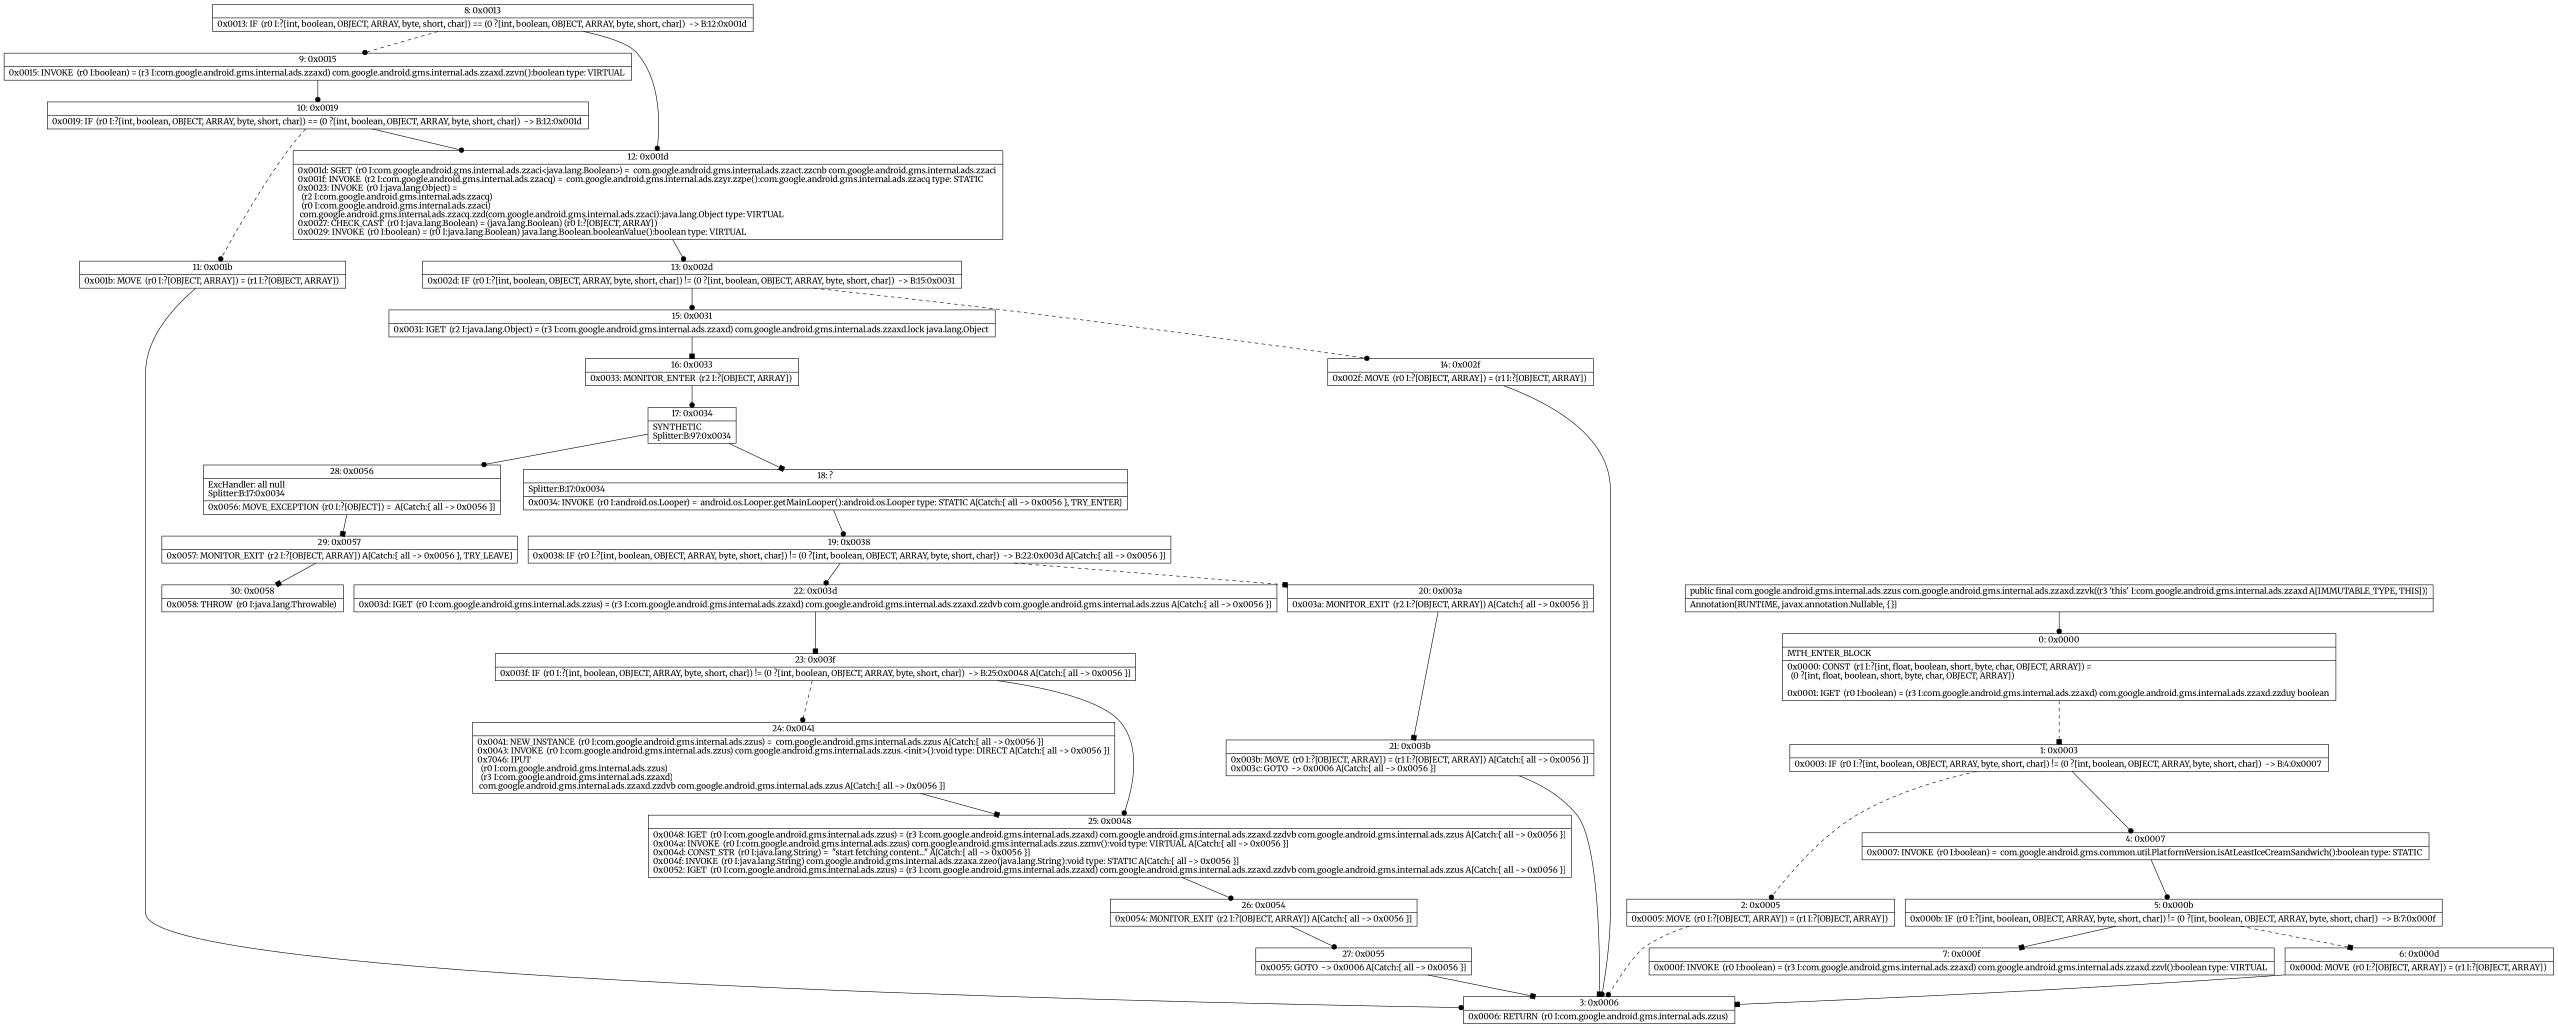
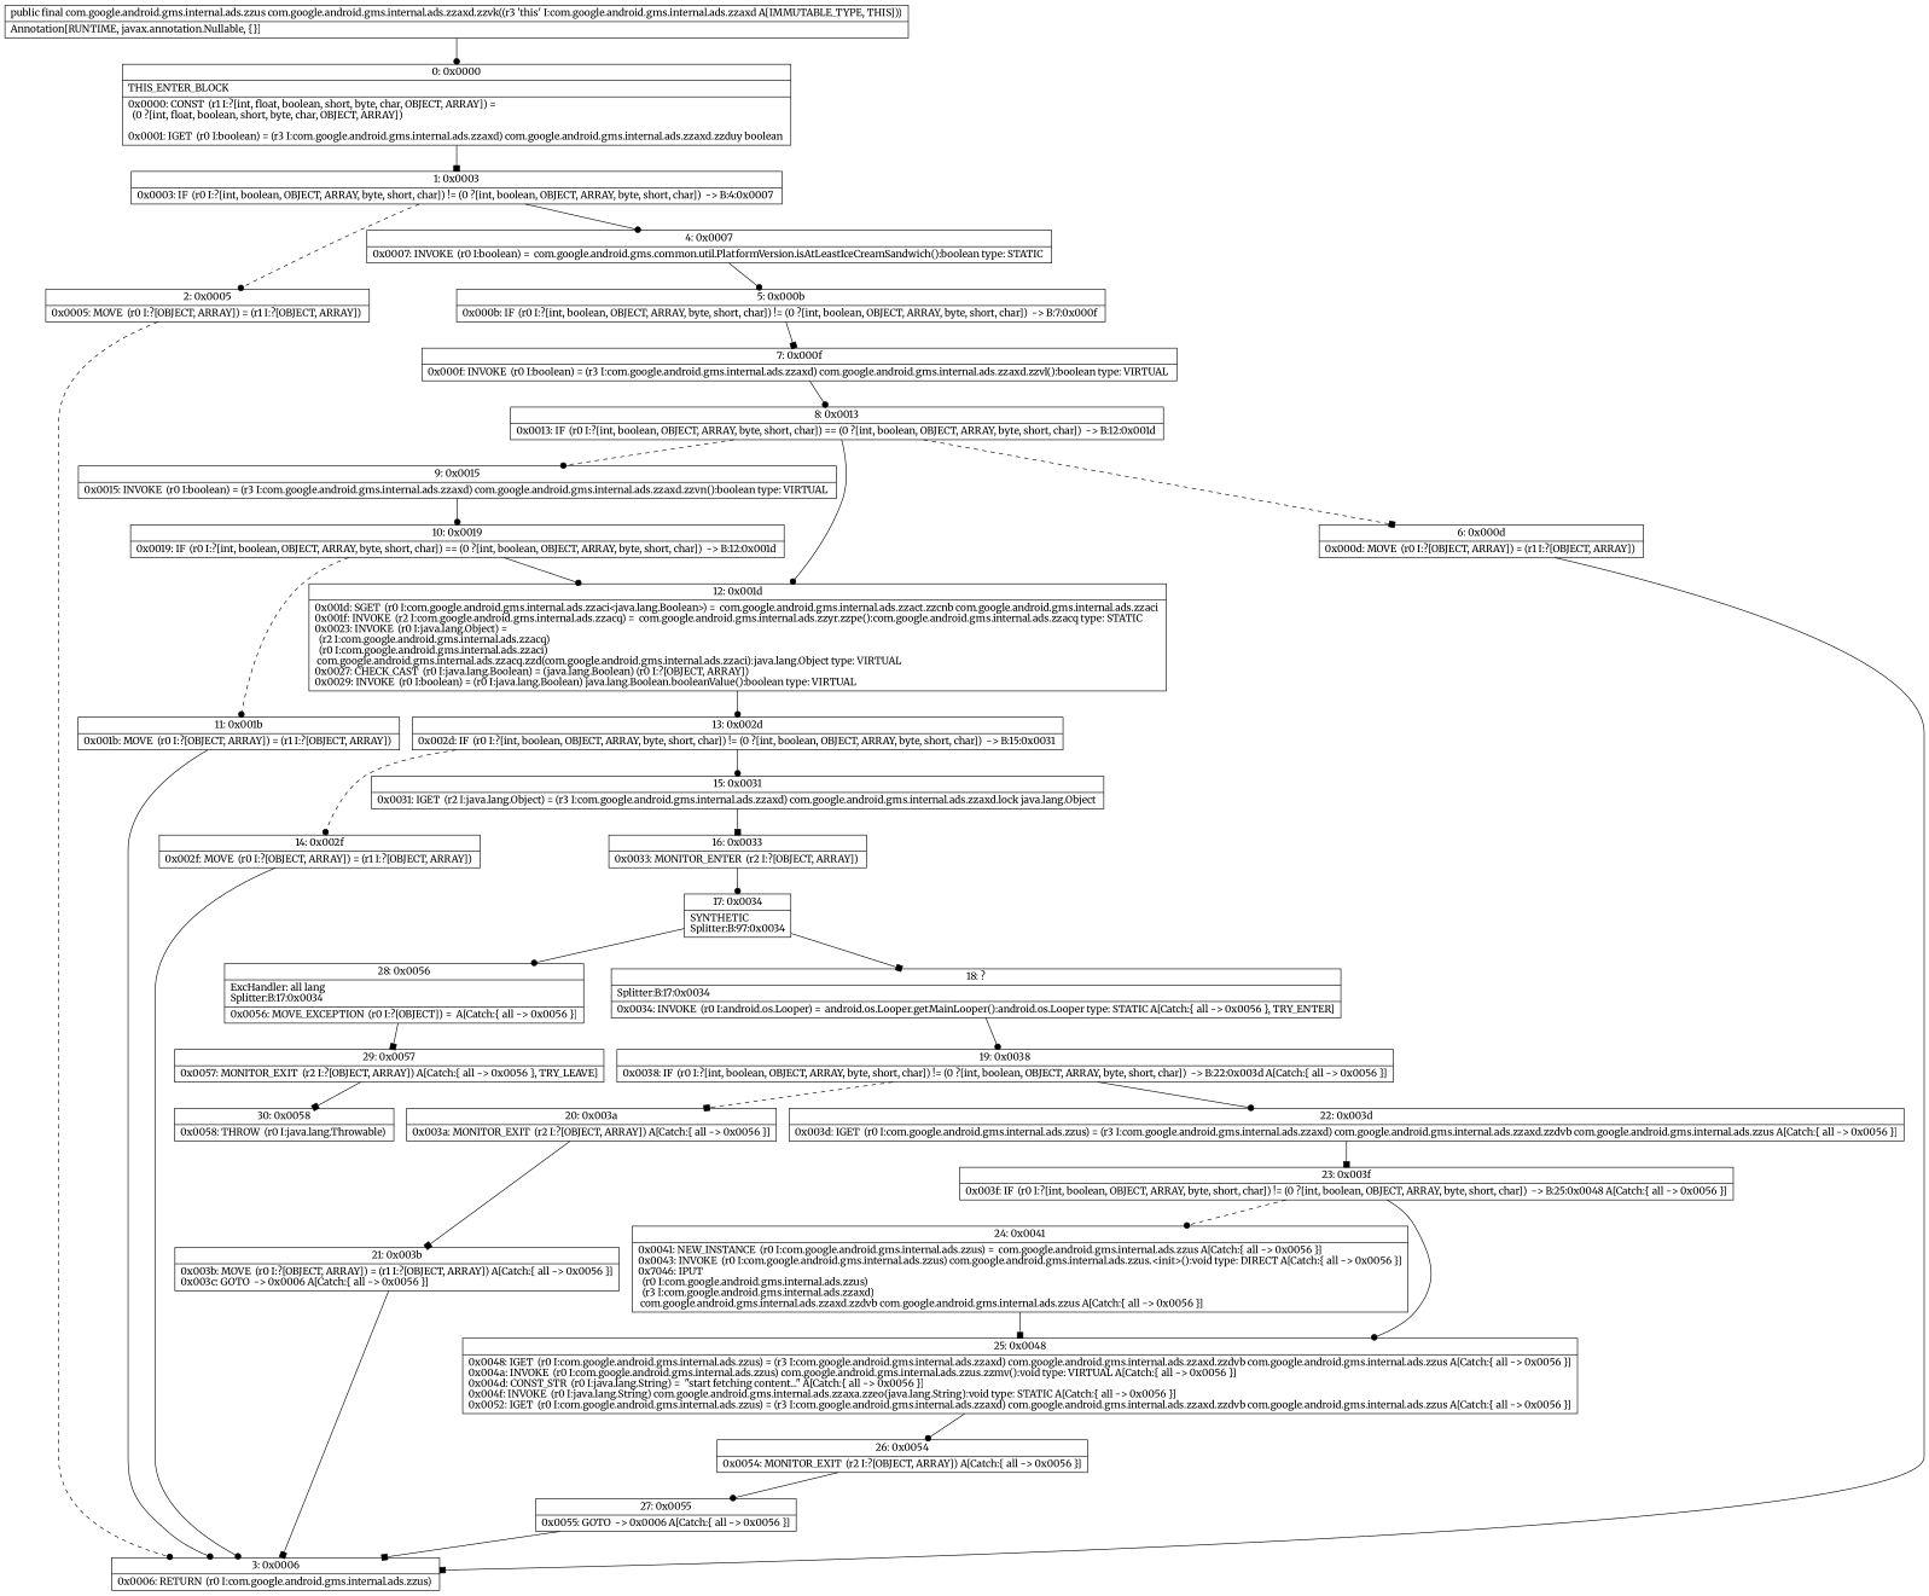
  digraph {
    fontname=Merriweather
    node [fontname=Merriweather shape=record]
    edge [arrowhead=dot fontname=Merriweather]
-   n1 [label="{0\:\ 0x0000|MTH_ENTER_BLOCK\l|0x0000: CONST  (r1 I:?[int, float, boolean, short, byte, char, OBJECT, ARRAY]) = \l  (0 ?[int, float, boolean, short, byte, char, OBJECT, ARRAY])\l \l0x0001: IGET  (r0 I:boolean) = (r3 I:com.google.android.gms.internal.ads.zzaxd) com.google.android.gms.internal.ads.zzaxd.zzduy boolean \l}"]
+   n1 [label="{0\:\ 0x0000|THIS_ENTER_BLOCK\l|0x0000: CONST  (r1 I:?[int, float, boolean, short, byte, char, OBJECT, ARRAY]) = \l  (0 ?[int, float, boolean, short, byte, char, OBJECT, ARRAY])\l \l0x0001: IGET  (r0 I:boolean) = (r3 I:com.google.android.gms.internal.ads.zzaxd) com.google.android.gms.internal.ads.zzaxd.zzduy boolean \l}"]
    n2 [label="{1\:\ 0x0003|0x0003: IF  (r0 I:?[int, boolean, OBJECT, ARRAY, byte, short, char]) != (0 ?[int, boolean, OBJECT, ARRAY, byte, short, char])  \-\> B:4:0x0007 \l}"]
    n3 [label="{2\:\ 0x0005|0x0005: MOVE  (r0 I:?[OBJECT, ARRAY]) = (r1 I:?[OBJECT, ARRAY]) \l}"]
    n4 [label="{4\:\ 0x0007|0x0007: INVOKE  (r0 I:boolean) =  com.google.android.gms.common.util.PlatformVersion.isAtLeastIceCreamSandwich():boolean type: STATIC \l}"]
    n5 [label="{3\:\ 0x0006|0x0006: RETURN  (r0 I:com.google.android.gms.internal.ads.zzus) \l}"]
    n6 [label="{5\:\ 0x000b|0x000b: IF  (r0 I:?[int, boolean, OBJECT, ARRAY, byte, short, char]) != (0 ?[int, boolean, OBJECT, ARRAY, byte, short, char])  \-\> B:7:0x000f \l}"]
    n7 [label="{6\:\ 0x000d|0x000d: MOVE  (r0 I:?[OBJECT, ARRAY]) = (r1 I:?[OBJECT, ARRAY]) \l}"]
    n8 [label="{7\:\ 0x000f|0x000f: INVOKE  (r0 I:boolean) = (r3 I:com.google.android.gms.internal.ads.zzaxd) com.google.android.gms.internal.ads.zzaxd.zzvl():boolean type: VIRTUAL \l}"]
    n9 [label="{8\:\ 0x0013|0x0013: IF  (r0 I:?[int, boolean, OBJECT, ARRAY, byte, short, char]) == (0 ?[int, boolean, OBJECT, ARRAY, byte, short, char])  \-\> B:12:0x001d \l}"]
    n10 [label="{9\:\ 0x0015|0x0015: INVOKE  (r0 I:boolean) = (r3 I:com.google.android.gms.internal.ads.zzaxd) com.google.android.gms.internal.ads.zzaxd.zzvn():boolean type: VIRTUAL \l}"]
    n11 [label="{12\:\ 0x001d|0x001d: SGET  (r0 I:com.google.android.gms.internal.ads.zzaci\<java.lang.Boolean\>) =  com.google.android.gms.internal.ads.zzact.zzcnb com.google.android.gms.internal.ads.zzaci \l0x001f: INVOKE  (r2 I:com.google.android.gms.internal.ads.zzacq) =  com.google.android.gms.internal.ads.zzyr.zzpe():com.google.android.gms.internal.ads.zzacq type: STATIC \l0x0023: INVOKE  (r0 I:java.lang.Object) = \l  (r2 I:com.google.android.gms.internal.ads.zzacq)\l  (r0 I:com.google.android.gms.internal.ads.zzaci)\l com.google.android.gms.internal.ads.zzacq.zzd(com.google.android.gms.internal.ads.zzaci):java.lang.Object type: VIRTUAL \l0x0027: CHECK_CAST  (r0 I:java.lang.Boolean) = (java.lang.Boolean) (r0 I:?[OBJECT, ARRAY]) \l0x0029: INVOKE  (r0 I:boolean) = (r0 I:java.lang.Boolean) java.lang.Boolean.booleanValue():boolean type: VIRTUAL \l}"]
    n12 [label="{10\:\ 0x0019|0x0019: IF  (r0 I:?[int, boolean, OBJECT, ARRAY, byte, short, char]) == (0 ?[int, boolean, OBJECT, ARRAY, byte, short, char])  \-\> B:12:0x001d \l}"]
    n13 [label="{13\:\ 0x002d|0x002d: IF  (r0 I:?[int, boolean, OBJECT, ARRAY, byte, short, char]) != (0 ?[int, boolean, OBJECT, ARRAY, byte, short, char])  \-\> B:15:0x0031 \l}"]
    n14 [label="{11\:\ 0x001b|0x001b: MOVE  (r0 I:?[OBJECT, ARRAY]) = (r1 I:?[OBJECT, ARRAY]) \l}"]
    n15 [label="{14\:\ 0x002f|0x002f: MOVE  (r0 I:?[OBJECT, ARRAY]) = (r1 I:?[OBJECT, ARRAY]) \l}"]
    n16 [label="{15\:\ 0x0031|0x0031: IGET  (r2 I:java.lang.Object) = (r3 I:com.google.android.gms.internal.ads.zzaxd) com.google.android.gms.internal.ads.zzaxd.lock java.lang.Object \l}"]
    n17 [label="{16\:\ 0x0033|0x0033: MONITOR_ENTER  (r2 I:?[OBJECT, ARRAY]) \l}"]
    n18 [label="{17\:\ 0x0034|SYNTHETIC\lSplitter:B:97:0x0034\l}"]
    n19 [label="{18\:\ ?|Splitter:B:17:0x0034\l|0x0034: INVOKE  (r0 I:android.os.Looper) =  android.os.Looper.getMainLooper():android.os.Looper type: STATIC A[Catch:\{ all \-\> 0x0056 \}, TRY_ENTER]\l}"]
-   n20 [label="{28\:\ 0x0056|ExcHandler: all null\lSplitter:B:17:0x0034\l|0x0056: MOVE_EXCEPTION  (r0 I:?[OBJECT]) =  A[Catch:\{ all \-\> 0x0056 \}]\l}"]
+   n20 [label="{28\:\ 0x0056|ExcHandler: all lang\lSplitter:B:17:0x0034\l|0x0056: MOVE_EXCEPTION  (r0 I:?[OBJECT]) =  A[Catch:\{ all \-\> 0x0056 \}]\l}"]
    n21 [label="{19\:\ 0x0038|0x0038: IF  (r0 I:?[int, boolean, OBJECT, ARRAY, byte, short, char]) != (0 ?[int, boolean, OBJECT, ARRAY, byte, short, char])  \-\> B:22:0x003d A[Catch:\{ all \-\> 0x0056 \}]\l}"]
    n22 [label="{29\:\ 0x0057|0x0057: MONITOR_EXIT  (r2 I:?[OBJECT, ARRAY]) A[Catch:\{ all \-\> 0x0056 \}, TRY_LEAVE]\l}"]
    n23 [label="{20\:\ 0x003a|0x003a: MONITOR_EXIT  (r2 I:?[OBJECT, ARRAY]) A[Catch:\{ all \-\> 0x0056 \}]\l}"]
    n24 [label="{22\:\ 0x003d|0x003d: IGET  (r0 I:com.google.android.gms.internal.ads.zzus) = (r3 I:com.google.android.gms.internal.ads.zzaxd) com.google.android.gms.internal.ads.zzaxd.zzdvb com.google.android.gms.internal.ads.zzus A[Catch:\{ all \-\> 0x0056 \}]\l}"]
    n25 [label="{21\:\ 0x003b|0x003b: MOVE  (r0 I:?[OBJECT, ARRAY]) = (r1 I:?[OBJECT, ARRAY]) A[Catch:\{ all \-\> 0x0056 \}]\l0x003c: GOTO  \-\> 0x0006 A[Catch:\{ all \-\> 0x0056 \}]\l}"]
    n26 [label="{23\:\ 0x003f|0x003f: IF  (r0 I:?[int, boolean, OBJECT, ARRAY, byte, short, char]) != (0 ?[int, boolean, OBJECT, ARRAY, byte, short, char])  \-\> B:25:0x0048 A[Catch:\{ all \-\> 0x0056 \}]\l}"]
    n27 [label="{24\:\ 0x0041|0x0041: NEW_INSTANCE  (r0 I:com.google.android.gms.internal.ads.zzus) =  com.google.android.gms.internal.ads.zzus A[Catch:\{ all \-\> 0x0056 \}]\l0x0043: INVOKE  (r0 I:com.google.android.gms.internal.ads.zzus) com.google.android.gms.internal.ads.zzus.\<init\>():void type: DIRECT A[Catch:\{ all \-\> 0x0056 \}]\l0x7046: IPUT  \l  (r0 I:com.google.android.gms.internal.ads.zzus)\l  (r3 I:com.google.android.gms.internal.ads.zzaxd)\l com.google.android.gms.internal.ads.zzaxd.zzdvb com.google.android.gms.internal.ads.zzus A[Catch:\{ all \-\> 0x0056 \}]\l}"]
    n28 [label="{25\:\ 0x0048|0x0048: IGET  (r0 I:com.google.android.gms.internal.ads.zzus) = (r3 I:com.google.android.gms.internal.ads.zzaxd) com.google.android.gms.internal.ads.zzaxd.zzdvb com.google.android.gms.internal.ads.zzus A[Catch:\{ all \-\> 0x0056 \}]\l0x004a: INVOKE  (r0 I:com.google.android.gms.internal.ads.zzus) com.google.android.gms.internal.ads.zzus.zzmv():void type: VIRTUAL A[Catch:\{ all \-\> 0x0056 \}]\l0x004d: CONST_STR  (r0 I:java.lang.String) =  \"start fetching content...\" A[Catch:\{ all \-\> 0x0056 \}]\l0x004f: INVOKE  (r0 I:java.lang.String) com.google.android.gms.internal.ads.zzaxa.zzeo(java.lang.String):void type: STATIC A[Catch:\{ all \-\> 0x0056 \}]\l0x0052: IGET  (r0 I:com.google.android.gms.internal.ads.zzus) = (r3 I:com.google.android.gms.internal.ads.zzaxd) com.google.android.gms.internal.ads.zzaxd.zzdvb com.google.android.gms.internal.ads.zzus A[Catch:\{ all \-\> 0x0056 \}]\l}"]
    n29 [label="{26\:\ 0x0054|0x0054: MONITOR_EXIT  (r2 I:?[OBJECT, ARRAY]) A[Catch:\{ all \-\> 0x0056 \}]\l}"]
    n30 [label="{27\:\ 0x0055|0x0055: GOTO  \-\> 0x0006 A[Catch:\{ all \-\> 0x0056 \}]\l}"]
    n31 [label="{30\:\ 0x0058|0x0058: THROW  (r0 I:java.lang.Throwable) \l}"]
    n32 [label="{public final com.google.android.gms.internal.ads.zzus com.google.android.gms.internal.ads.zzaxd.zzvk((r3 'this' I:com.google.android.gms.internal.ads.zzaxd A[IMMUTABLE_TYPE, THIS]))  | Annotation[RUNTIME, javax.annotation.Nullable, \{\}]\l}"]
-   n1 -> n2 [arrowhead=box style=dashed]
+   n1 -> n2 [arrowhead=box]
    n2 -> n3 [style=dashed]
    n2 -> n4
    n3 -> n5 [style=dashed]
    n4 -> n6
-   n6 -> n7 [arrowhead=box style=dashed]
+   n9 -> n7 [arrowhead=box style=dashed]
    n6 -> n8 [arrowhead=box]
    n7 -> n5 [arrowhead=box]
+   n8 -> n9
    n9 -> n10 [style=dashed]
    n9 -> n11
    n10 -> n12
    n11 -> n13
    n12 -> n11
    n12 -> n14 [style=dashed]
    n13 -> n15 [style=dashed]
    n13 -> n16
    n14 -> n5
    n15 -> n5
    n16 -> n17 [arrowhead=box]
    n17 -> n18
    n18 -> n19 [arrowhead=box]
    n18 -> n20
    n19 -> n21
    n20 -> n22 [arrowhead=box]
    n21 -> n23 [arrowhead=box style=dashed]
    n21 -> n24
    n22 -> n31 [arrowhead=box]
    n23 -> n25 [arrowhead=box]
    n24 -> n26 [arrowhead=box]
    n25 -> n5 [arrowhead=box]
    n26 -> n27 [style=dashed]
    n26 -> n28
    n27 -> n28 [arrowhead=box]
    n28 -> n29
    n29 -> n30
    n30 -> n5 [arrowhead=box]
    n32 -> n1
  }
